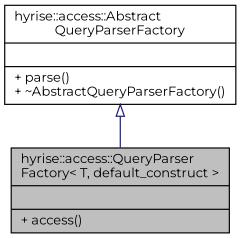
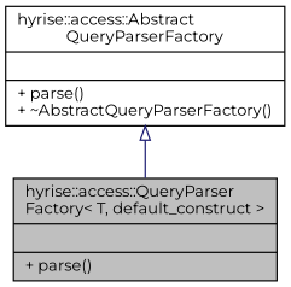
  digraph {
    fontname=Montserrat
    node [color=black fontname=Montserrat fontsize=11 shape=record style=filled]
-   n1 [fillcolor=grey75 fontcolor=black height=0.2 label="{hyrise::access::QueryParser\lFactory\< T, default_construct \>\n||+ access()\l}" width=0.4]
+   n1 [fillcolor=grey75 fontcolor=black height=0.2 label="{hyrise::access::QueryParser\lFactory\< T, default_construct \>\n||+ parse()\l}" width=0.4]
    n2 [fillcolor=white height=0.2 label="{hyrise::access::Abstract\lQueryParserFactory\n||+ parse()\l+ ~AbstractQueryParserFactory()\l}" width=0.4]
    n2 -> n1 [arrowtail=onormal color=midnightblue dir=back fontname=Montserrat fontsize=11 labelfontname=Helvetica labelfontsize=11 style=solid]
  }
